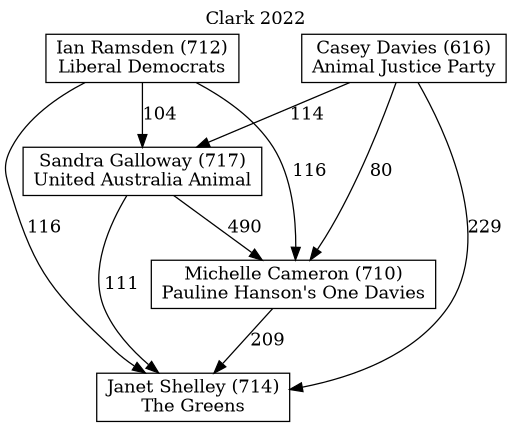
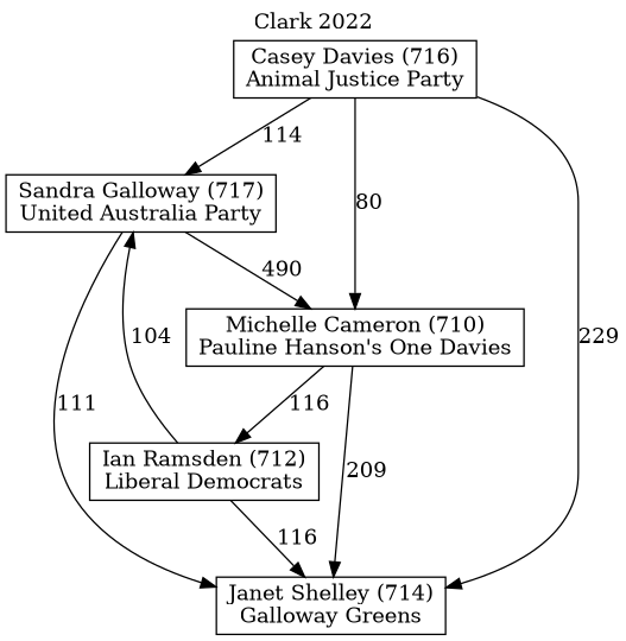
  digraph {
    label="Clark 2022"
    labelloc=t
    mclimit=10
    node [shape=box]
-   n1 [label="Sandra Galloway (717)\nUnited Australia Animal"]
-   n2 [label="Janet Shelley (714)\nThe Greens"]
+   n1 [label="Sandra Galloway (717)\nUnited Australia Party"]
+   n2 [label="Janet Shelley (714)\nGalloway Greens"]
    n3 [label="Michelle Cameron (710)\nPauline Hanson's One Davies"]
    n4 [label="Ian Ramsden (712)\nLiberal Democrats"]
-   n5 [label="Casey Davies (616)\nAnimal Justice Party"]
+   n5 [label="Casey Davies (716)\nAnimal Justice Party"]
    n1 -> n2 [label=111]
    n1 -> n3 [label=490]
    n3 -> n2 [label=209]
    n4 -> n1 [label=104]
    n4 -> n2 [label=116]
-   n4 -> n3 [label=116]
+   n3 -> n4 [label=116]
    n5 -> n1 [label=114]
    n5 -> n2 [label=229]
    n5 -> n3 [label=80]
  }
